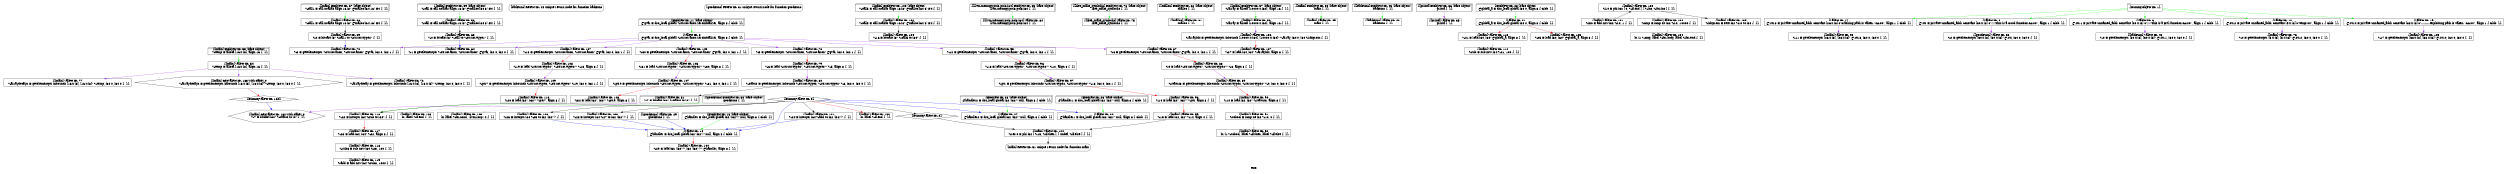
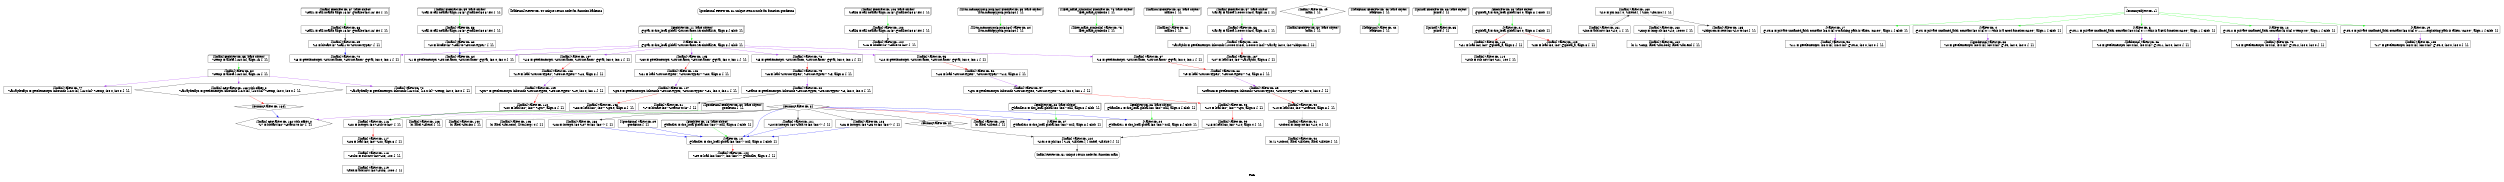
  digraph {
    label=PAG
    node [shape=box]
    edge [color=green]
    n1 [label="{DummyValPN ID: 164}" shape=diamond]
    n2 [label="{[main] GepValPN ID: 162 with offset_0\n   %7 = bitcast i32* %status to i8* \{  \}}" shape=hexagon]
    n3 [label="{[main] GepValPN ID: 163 with offset_0\n   %arraydecay2 = getelementptr inbounds [16 x i8], [16 x i8]* %temp, i64 0, i64 0 \{  \}}" shape=hexagon]
    n4 [label="{[main] RetPN ID: 51 unique return node for function main}" shape=Mrecord]
    n5 [label="{[badFunc] RetPN ID: 44 unique return node for function badFunc}" shape=Mrecord]
    n6 [label="{[goodFunc] RetPN ID: 31 unique return node for function goodFunc}" shape=Mrecord]
    n7 [label="{[main] FIObjPN ID: 103 (base object)\n   %call5 = call noalias align 16 i8* @malloc(i64 8) #4 \{  \}}" shape=box3d]
    n8 [label="{[main] ValPN ID: 102\n   %call5 = call noalias align 16 i8* @malloc(i64 8) #4 \{  \}}"]
    n9 [label="{[main] ValPN ID: 104\n   %16 = bitcast i8* %call5 to i64* \{  \}}"]
    n10 [label="{[llvm.memcpy.p0i8.p0i8.i64] FIObjPN ID: 85 (base object)\n llvm.memcpy.p0i8.p0i8.i64 \{  \}}" shape=box3d]
    n11 [label="{[llvm.memcpy.p0i8.p0i8.i64] ValPN ID: 84\n llvm.memcpy.p0i8.p0i8.i64 \{  \}}"]
    n12 [label="{[klee_make_symbolic] FIObjPN ID: 76 (base object)\n klee_make_symbolic \{  \}}" shape=box3d]
    n13 [label="{[klee_make_symbolic] ValPN ID: 75\n klee_make_symbolic \{  \}}"]
    n14 [label="{[main] FIObjPN ID: 67 (base object)\n   %call1 = call noalias align 16 i8* @malloc(i64 16) #4 \{  \}}" shape=box3d]
    n15 [label="{[main] ValPN ID: 66\n   %call1 = call noalias align 16 i8* @malloc(i64 16) #4 \{  \}}"]
    n16 [label="{[main] ValPN ID: 69\n   %2 = bitcast i8* %call1 to %struct.Type2* \{  \}}"]
    n17 [label="{[main] ValPN ID: 70\n   %3 = getelementptr %struct.anon, %struct.anon* @gvar, i32 0, i32 1 \{  \}}"]
    n18 [label="{[main] FIObjPN ID: 59 (base object)\n   %call = call noalias align 16 i8* @malloc(i64 8) #4 \{  \}}" shape=box3d]
    n19 [label="{[main] ValPN ID: 58\n   %call = call noalias align 16 i8* @malloc(i64 8) #4 \{  \}}"]
    n20 [label="{[main] ValPN ID: 63\n   %0 = bitcast i8* %call to %struct.Type1* \{  \}}"]
    n21 [label="{[main] ValPN ID: 64\n   %1 = getelementptr %struct.anon, %struct.anon* @gvar, i32 0, i32 0 \{  \}}"]
    n22 [label="{[malloc] FIObjPN ID: 62 (base object)\n malloc \{  \}}" shape=box3d]
    n23 [label="{[malloc] ValPN ID: 61\n malloc \{  \}}"]
    n24 [label="{[main] FIObjPN ID: 57 (base object)\n   %array = alloca [10000 x i64], align 16 \{  \}}" shape=box3d]
    n25 [label="{[main] ValPN ID: 56\n   %array = alloca [10000 x i64], align 16 \{  \}}"]
    n26 [label="{[main] ValPN ID: 136\n   %arrayidx = getelementptr inbounds [10000 x i64], [10000 x i64]* %array, i64 0, i64 %idxprom \{  \}}"]
    n27 [label="{[main] ValPN ID: 137\n   %27 = load i64, i64* %arrayidx, align 8 \{  \}}"]
    n28 [label="{[main] FIObjPN ID: 55 (base object)\n   %temp = alloca [16 x i8], align 16 \{  \}}" shape=box3d]
    n29 [label="{[main] ValPN ID: 54\n   %temp = alloca [16 x i8], align 16 \{  \}}"]
    n30 [label="{[main] ValPN ID: 72\n   %arraydecay = getelementptr inbounds [16 x i8], [16 x i8]* %temp, i64 0, i64 0 \{  \}}"]
    n31 [label="{[main] ValPN ID: 77\n   %arraydecay2 = getelementptr inbounds [16 x i8], [16 x i8]* %temp, i64 0, i64 0 \{  \}}"]
    n32 [label="{[main] FIObjPN ID: 50 (base object)\n main \{  \}}" shape=box3d]
-   n33 [label="{[main] ValPN ID: 49\n main \{  \}}"]
+   n33 [label="{[main] ValPN ID: 49\n main \{  \}}" shape=diamond]
    n34 [label="{[badFunc] FIObjPN ID: 43 (base object)\n badFunc \{  \}}" shape=box3d]
    n35 [label="{[badFunc] ValPN ID: 42\n badFunc \{  \}}"]
    n36 [label="{[printf] FIObjPN ID: 36 (base object)\n printf \{  \}}" shape=box3d]
    n37 [label="{[printf] ValPN ID: 35\n printf \{  \}}"]
    n38 [label="{[goodFunc] FIObjPN ID: 30 (base object)\n goodFunc \{  \}}" shape=box3d]
    n39 [label="{[main] ValPN ID: 116\n   %22 = inttoptr i64 %sub to i64* \{  \}}"]
    n40 [label="{[goodFunc] ValPN ID: 29\n goodFunc \{  \}}"]
    n41 [label="{ValPN ID: 14\n @handler = dso_local global i32 (i32*)* null, align 8 \{ Glob  \}}"]
    n42 [label="{[main] ValPN ID: 144\n   %29 = load i32 (i32*)*, i32 (i32*)** @handler, align 8 \{  \}}"]
    n43 [label="{FIObjPN ID: 28 (base object)\n @handler2 = dso_local global i32 (i32)* null, align 8 \{ Glob  \}}" shape=box3d]
    n44 [label="{ValPN ID: 27\n @handler2 = dso_local global i32 (i32)* null, align 8 \{ Glob  \}}"]
    n45 [label="{FIObjPN ID: 26 (base object)\n @handler1 = dso_local global i32 (i32)* null, align 8 \{ Glob  \}}" shape=box3d]
    n46 [label="{ValPN ID: 24\n @handler1 = dso_local global i32 (i32)* null, align 8 \{ Glob  \}}"]
    n47 [label="{FIObjPN ID: 23 (base object)\n @global_a = dso_local global i64 0, align 8 \{ Glob  \}}" shape=box3d]
    n48 [label="{ValPN ID: 21\n @global_a = dso_local global i64 0, align 8 \{ Glob  \}}"]
    n49 [label="{[main] ValPN ID: 113\n   %21 = load i64, i64* @global_a, align 8 \{  \}}"]
    n50 [label="{[main] ValPN ID: 125\n   %25 = load i64, i64* @global_a, align 8 \{  \}}"]
    n51 [label="{[main] ValPN ID: 114\n   %sub = sub nsw i64 %21, 100 \{  \}}"]
    n52 [label="{FIObjPN ID: 16 (base object)\n @handler = dso_local global i32 (i32*)* null, align 8 \{ Glob  \}}" shape=box3d]
    n53 [label="{FIObjPN ID: 11 (base object)\n @gvar = dso_local global %struct.anon zeroinitializer, align 8 \{ Glob  \}}" shape=box3d]
    n54 [label="{ValPN ID: 8\n @gvar = dso_local global %struct.anon zeroinitializer, align 8 \{ Glob  \}}"]
    n55 [label="{[main] ValPN ID: 87\n   %8 = getelementptr %struct.anon, %struct.anon* @gvar, i32 0, i32 1 \{  \}}"]
    n56 [label="{[main] ValPN ID: 95\n   %12 = getelementptr %struct.anon, %struct.anon* @gvar, i32 0, i32 1 \{  \}}"]
    n57 [label="{[main] ValPN ID: 78\n   %5 = getelementptr %struct.anon, %struct.anon* @gvar, i32 0, i32 1 \{  \}}"]
    n58 [label="{[main] ValPN ID: 107\n   %18 = getelementptr %struct.anon, %struct.anon* @gvar, i32 0, i32 1 \{  \}}"]
    n59 [label="{[main] ValPN ID: 145\n   %30 = getelementptr %struct.anon, %struct.anon* @gvar, i32 0, i32 1 \{  \}}"]
    n60 [label="{[main] ValPN ID: 88\n   %9 = load %struct.Type2*, %struct.Type2** %8, align 8 \{  \}}"]
    n61 [label="{[main] ValPN ID: 96\n   %13 = load %struct.Type2*, %struct.Type2** %12, align 8 \{  \}}"]
    n62 [label="{[main] ValPN ID: 79\n   %6 = load %struct.Type2*, %struct.Type2** %5, align 8 \{  \}}"]
    n63 [label="{[main] ValPN ID: 108\n   %19 = load %struct.Type2*, %struct.Type2** %18, align 8 \{  \}}"]
    n64 [label="{[main] ValPN ID: 146\n   %31 = load %struct.Type2*, %struct.Type2** %30, align 8 \{  \}}"]
    n65 [label="{[main] ValPN ID: 134\n   br i1 %cmp, label %for.body, label %for.end \{  \}}"]
    n66 [label="{[main] ValPN ID: 132\n   %cmp = icmp slt i32 %i.0, 10000 \{  \}}"]
    n67 [label="{[main] ValPN ID: 89\n   %status3 = getelementptr inbounds %struct.Type2, %struct.Type2* %9, i32 0, i32 0 \{  \}}"]
    n68 [label="{[main] ValPN ID: 90\n   %10 = load i32, i32* %status3, align 8 \{  \}}"]
    n69 [label="{[main] ValPN ID: 97\n   %ptr = getelementptr inbounds %struct.Type2, %struct.Type2* %13, i32 0, i32 1 \{  \}}"]
    n70 [label="{[main] ValPN ID: 98\n   %14 = load i32*, i32** %ptr, align 8 \{  \}}"]
    n71 [label="{[main] ValPN ID: 80\n   %status = getelementptr inbounds %struct.Type2, %struct.Type2* %6, i32 0, i32 0 \{  \}}"]
    n72 [label="{[main] ValPN ID: 109\n   %ptr7 = getelementptr inbounds %struct.Type2, %struct.Type2* %19, i32 0, i32 1 \{  \}}"]
    n73 [label="{[main] ValPN ID: 147\n   %ptr9 = getelementptr inbounds %struct.Type2, %struct.Type2* %31, i32 0, i32 1 \{  \}}"]
    n74 [label="{[main] ValPN ID: 135\n   %idxprom = sext i32 %i.0 to i64 \{  \}}"]
    n75 [label="{ValPN ID: 17\n @.str.3 = private unnamed_addr constant [26 x i8] c\"crashing path is taken. \\0A\\00\", align 1 \{ Glob  \}}"]
    n76 [label="{[main] ValPN ID: 93\n   %11 = getelementptr [26 x i8], [26 x i8]* @.str.3, i64 0, i64 0 \{  \}}"]
    n77 [label="{[goodFunc] ValPN ID: 33\n   %0 = getelementptr [30 x i8], [30 x i8]* @.str, i64 0, i64 0 \{  \}}"]
    n78 [label="{ValPN ID: 4\n @.str = private unnamed_addr constant [30 x i8] c\"/////This is a Good function\\0A\\00\", align 1 \{ Glob  \}}"]
    n79 [label="{[main] ValPN ID: 131\n   %inc = add nsw i32 %i.0, 1 \{  \}}"]
    n80 [label="{[main] ValPN ID: 130\n   %i.0 = phi i32 [ 0, %if.end ], [ %inc, %for.inc ] \{  \}}"]
    n81 [label="{[main] ValPN ID: 110\n   %20 = load i32*, i32** %ptr7, align 8 \{  \}}"]
    n82 [label="{DummyValPN ID: 3}" shape=diamond]
    n83 [label="{DummyValPN ID: 2}" shape=diamond]
    n84 [label="{[main] ValPN ID: 121\n   %24 = inttoptr i64 %add to i32 (i32*)* \{  \}}"]
    n85 [label="{[main] ValPN ID: 126\n   %26 = inttoptr i64 %25 to i32 (i32*)* \{  \}}"]
    n86 [label="{[main] ValPN ID: 138\n   %28 = inttoptr i64 %27 to i32 (i32*)* \{  \}}"]
    n87 [label="{[main] ValPN ID: 100\n   br label %if.end \{  \}}"]
    n88 [label="{[main] ValPN ID: 123\n   br label %if.end \{  \}}"]
+   n89 [label="{[main] ValPN ID: 140\n   br label %for.inc \{  \}}"]
    n90 [label="{[main] ValPN ID: 143\n   br label %for.cond, !llvm.loop !4 \{  \}}"]
    n91 [label="{[main] ValPN ID: 124\n   %res.0 = phi i32 [ %15, %if.then ], [ undef, %if.else ] \{  \}}"]
    n92 [label="{[main] ValPN ID: 117\n   %23 = load i64, i64* %22, align 8 \{  \}}"]
    n93 [label="{[main] ValPN ID: 118\n   %sub8 = sub nsw i64 %23, 100 \{  \}}"]
    n94 [label="{ValPN ID: 6\n @.str.1 = private unnamed_addr constant [30 x i8] c\"/////This is a Evil function\\0A\\00\", align 1 \{ Glob  \}}"]
    n95 [label="{[badFunc] ValPN ID: 46\n   %0 = getelementptr [30 x i8], [30 x i8]* @.str.1, i64 0, i64 0 \{  \}}"]
    n96 [label="{[main] ValPN ID: 105\n   %17 = getelementptr [38 x i8], [38 x i8]* @.str.4, i64 0, i64 0 \{  \}}"]
    n97 [label="{DummyObjPN ID: 1}" shape=tab]
    n98 [label="{ValPN ID: 12\n @.str.2 = private unnamed_addr constant [5 x i8] c\"temp\\00\", align 1 \{ Glob  \}}"]
    n99 [label="{ValPN ID: 19\n @.str.4 = private unnamed_addr constant [38 x i8] c\"..........exploiting path is taken. \\0A\\00\", align 1 \{ Glob  \}}"]
    n100 [label="{[main] ValPN ID: 73\n   %4 = getelementptr [5 x i8], [5 x i8]* @.str.2, i64 0, i64 0 \{  \}}"]
-   n101 [label="{[main] ValPN ID: 81\n   %7 = bitcast i32* %status to i8* \{  \}}" shape=box3d]
+   n101 [label="{[main] ValPN ID: 81\n   %7 = bitcast i32* %status to i8* \{  \}}"]
    n102 [label="{[main] ValPN ID: 148\n   %32 = load i32*, i32** %ptr9, align 8 \{  \}}"]
    n103 [label="{[main] ValPN ID: 91\n   %tobool = icmp ne i32 %10, 0 \{  \}}"]
    n104 [label="{[main] ValPN ID: 92\n   br i1 %tobool, label %if.then, label %if.else \{  \}}"]
    n105 [label="{[main] ValPN ID: 99\n   %15 = load i32, i32* %14, align 4 \{  \}}"]
    n106 [label="{[main] ValPN ID: 119\n   %add = add nsw i64 %sub8, 1000 \{  \}}"]
    n1 -> n2 [color=blue]
    n3 -> n1 [color=red]
    n7 -> n8
    n8 -> n9 [color=black]
    n10 -> n11
    n12 -> n13
    n14 -> n15
    n15 -> n16 [color=black]
    n16 -> n17 [color=blue]
    n18 -> n19
    n19 -> n20 [color=black]
    n20 -> n21 [color=blue]
    n22 -> n23
    n24 -> n25
    n25 -> n26 [color=purple]
    n26 -> n27 [color=red]
    n28 -> n29
    n29 -> n3 [color=purple]
    n29 -> n30 [color=purple]
    n29 -> n31 [color=purple]
-   n32 -> n33
+   n33 -> n32
    n34 -> n35
-   n36 -> n37 [color=purple]
+   n36 -> n37
    n38 -> n39
    n39 -> n92 [color=red]
    n40 -> n41 [color=blue]
    n41 -> n42 [color=red]
    n43 -> n44
    n45 -> n46
    n47 -> n48
    n48 -> n49 [color=red]
    n48 -> n50 [color=red]
    n49 -> n51 [color=grey]
    n52 -> n41
    n53 -> n54
    n54 -> n17 [color=purple]
    n54 -> n21 [color=purple]
    n54 -> n55 [color=purple]
    n54 -> n56 [color=purple]
    n54 -> n57 [color=purple]
    n54 -> n58 [color=purple]
    n54 -> n59 [color=purple]
    n55 -> n60 [color=red]
    n56 -> n61 [color=red]
    n57 -> n62 [color=red]
    n58 -> n63 [color=red]
    n59 -> n64 [color=red]
    n60 -> n67 [color=purple]
    n61 -> n69 [color=purple]
    n62 -> n71 [color=purple]
    n63 -> n72 [color=purple]
    n64 -> n73 [color=purple]
    n66 -> n65 [color=grey]
    n67 -> n68 [color=red]
    n68 -> n103 [color=grey]
    n69 -> n70 [color=red]
    n70 -> n105 [color=red]
    n71 -> n101 [color=black]
    n72 -> n81 [color=red]
    n73 -> n102 [color=red]
    n75 -> n76 [color=purple]
    n78 -> n77 [color=purple]
    n79 -> n80 [color=black]
    n80 -> n66 [color=grey]
    n80 -> n74 [color=black]
    n80 -> n79 [color=grey]
    n82 -> n39 [color=black]
    n82 -> n41 [color=blue]
    n82 -> n44 [color=blue]
    n82 -> n46 [color=blue]
    n82 -> n83 [color=black]
    n82 -> n84 [color=black]
    n82 -> n85 [color=black]
    n82 -> n86 [color=black]
    n82 -> n87 [color=red]
    n82 -> n88 [color=grey]
+   n82 -> n89 [color=grey]
    n82 -> n90 [color=grey]
    n83 -> n91 [color=black]
    n84 -> n41 [color=blue]
    n85 -> n41 [color=blue]
    n86 -> n41 [color=blue]
    n91 -> n4 [color=black]
    n92 -> n93 [color=grey]
    n93 -> n106 [color=grey]
    n94 -> n95 [color=purple]
    n97 -> n75
    n97 -> n78
    n97 -> n94
    n97 -> n98
    n97 -> n99
    n98 -> n100 [color=purple]
    n99 -> n96 [color=purple]
    n101 -> n2 [color=purple]
    n103 -> n104 [color=grey]
    n105 -> n91 [color=black]
  }
